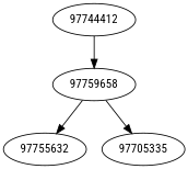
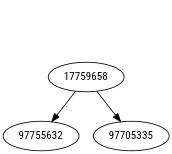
  strict digraph {
    fontname="Roboto Condensed"
    node [fontname="Roboto Condensed"]
    edge [fontname="Roboto Condensed"]
-   97759658
+   97759658 [label=17759658]
    97755632
    n3 [label=97705335]
-   97744412
    97759658 -> 97755632
    97759658 -> n3
-   97744412 -> 97759658
  }
